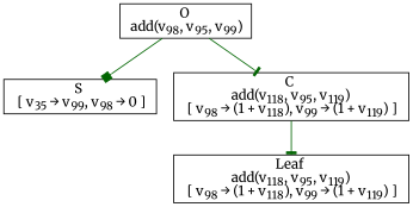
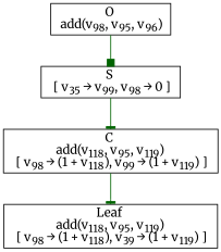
  digraph {
    fontname=Merriweather
    rankdir=TB
    node [fillcolor=white fontname=Merriweather shape=box style=filled]
    edge [arrowhead=tee color=darkgreen fontname=Merriweather]
-   n1 [label=<O <BR/> add(v<SUB>98</SUB>, v<SUB>95</SUB>, v<SUB>99</SUB>)>]
+   n1 [label=<O <BR/> add(v<SUB>98</SUB>, v<SUB>95</SUB>, v<SUB>96</SUB>)>]
    n2 [label=<S <BR/>  [ v<SUB>35</SUB> &rarr; v<SUB>99</SUB>, v<SUB>98</SUB> &rarr; 0 ] >]
    n3 [label=<C <BR/> add(v<SUB>118</SUB>, v<SUB>95</SUB>, v<SUB>119</SUB>) <BR/>  [ v<SUB>98</SUB> &rarr; (1 + v<SUB>118</SUB>), v<SUB>99</SUB> &rarr; (1 + v<SUB>119</SUB>) ] >]
-   n4 [label=<Leaf <BR/> add(v<SUB>118</SUB>, v<SUB>95</SUB>, v<SUB>119</SUB>) <BR/>  [ v<SUB>98</SUB> &rarr; (1 + v<SUB>118</SUB>), v<SUB>99</SUB> &rarr; (1 + v<SUB>119</SUB>) ] >]
+   n4 [label=<Leaf <BR/> add(v<SUB>118</SUB>, v<SUB>95</SUB>, v<SUB>119</SUB>) <BR/>  [ v<SUB>98</SUB> &rarr; (1 + v<SUB>118</SUB>), v<SUB>39</SUB> &rarr; (1 + v<SUB>119</SUB>) ] >]
    n1 -> n2 [arrowhead=box]
-   n1 -> n3
+   n2 -> n3
    n3 -> n4
  }
